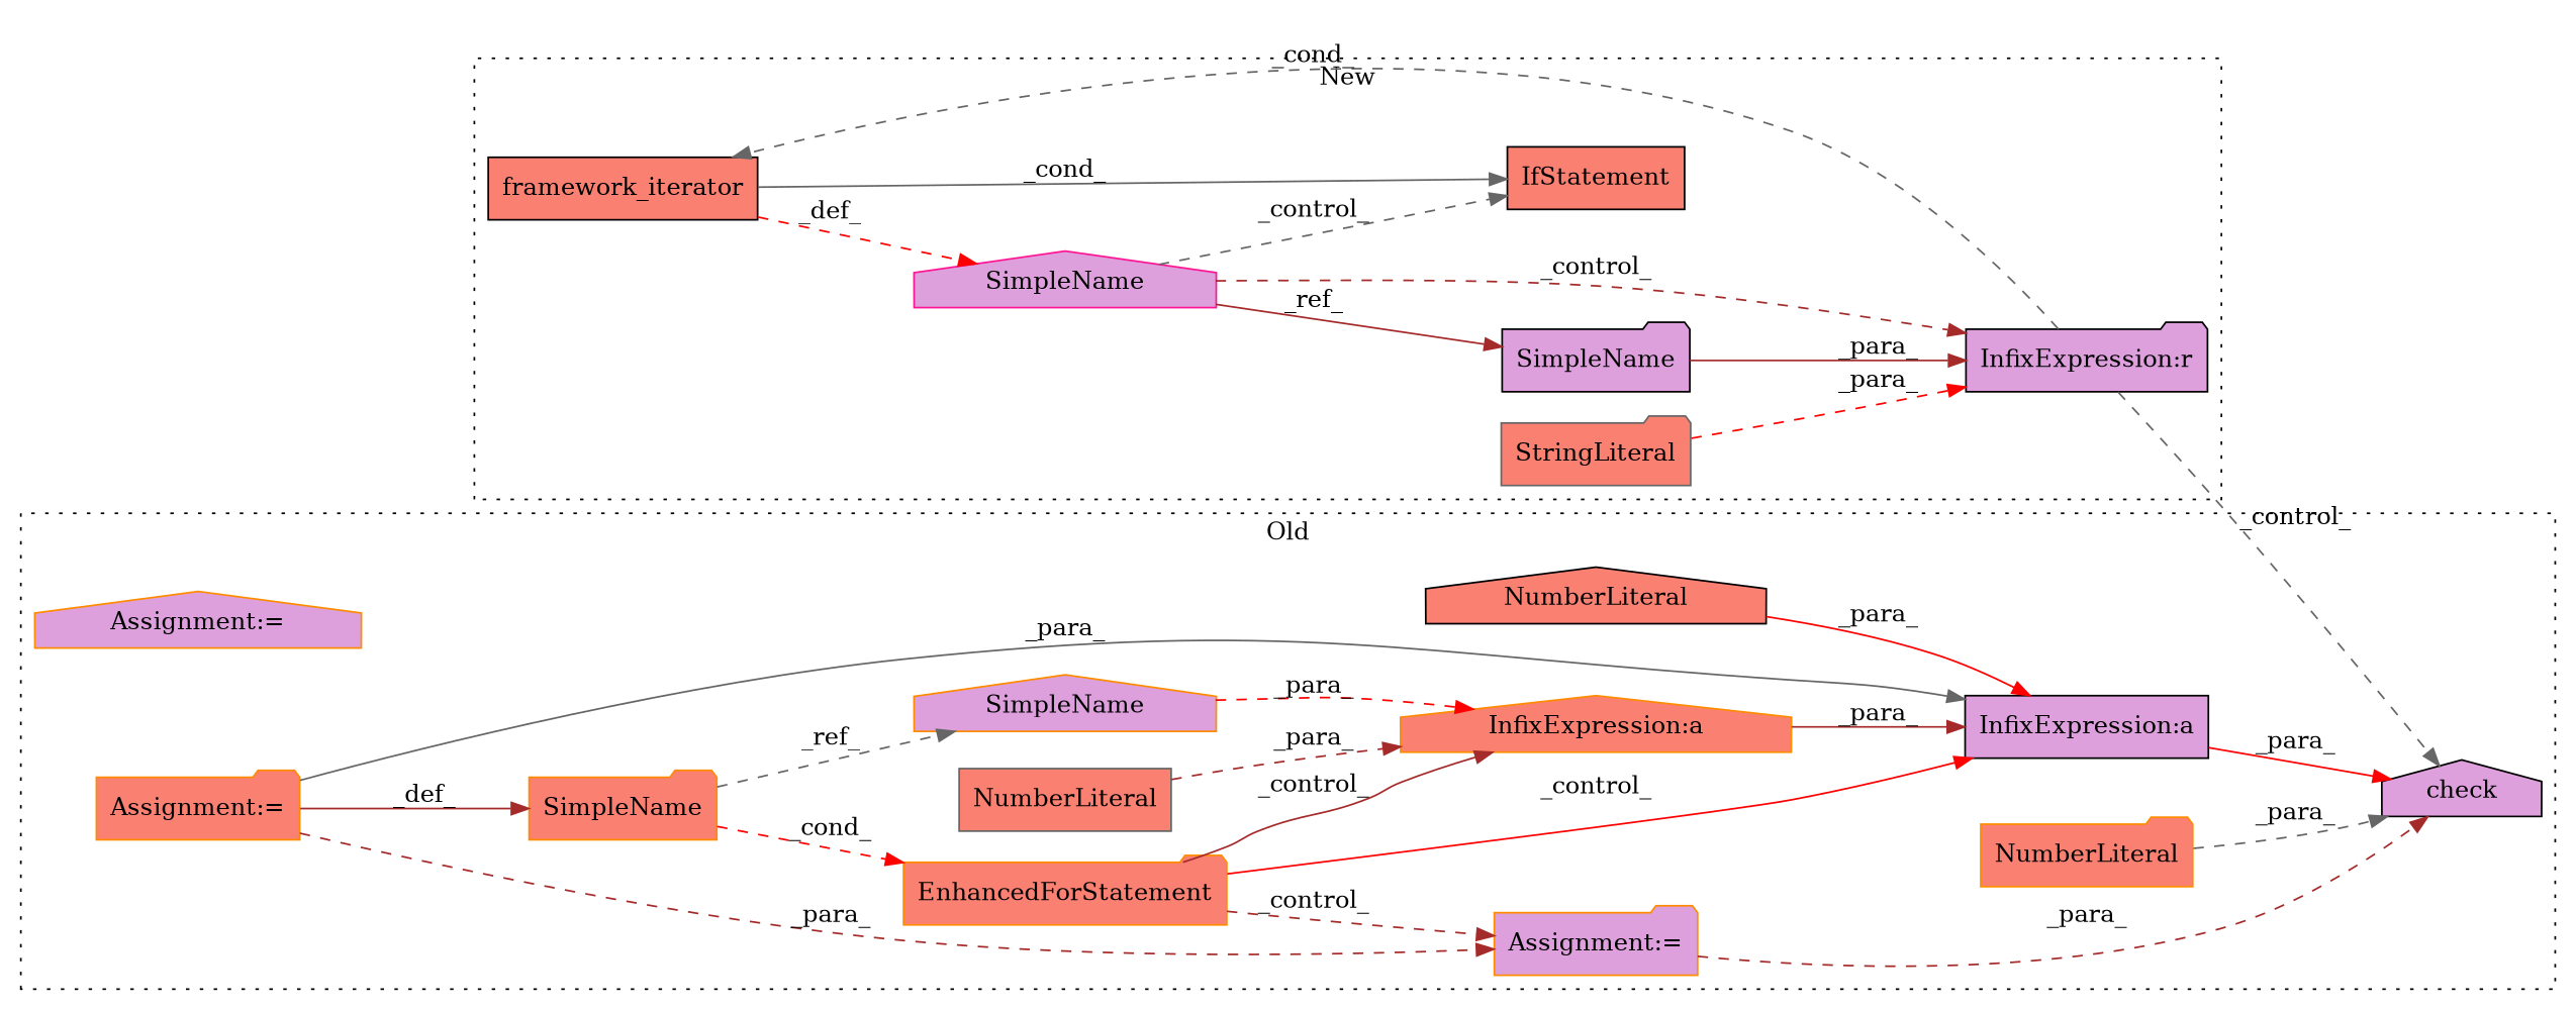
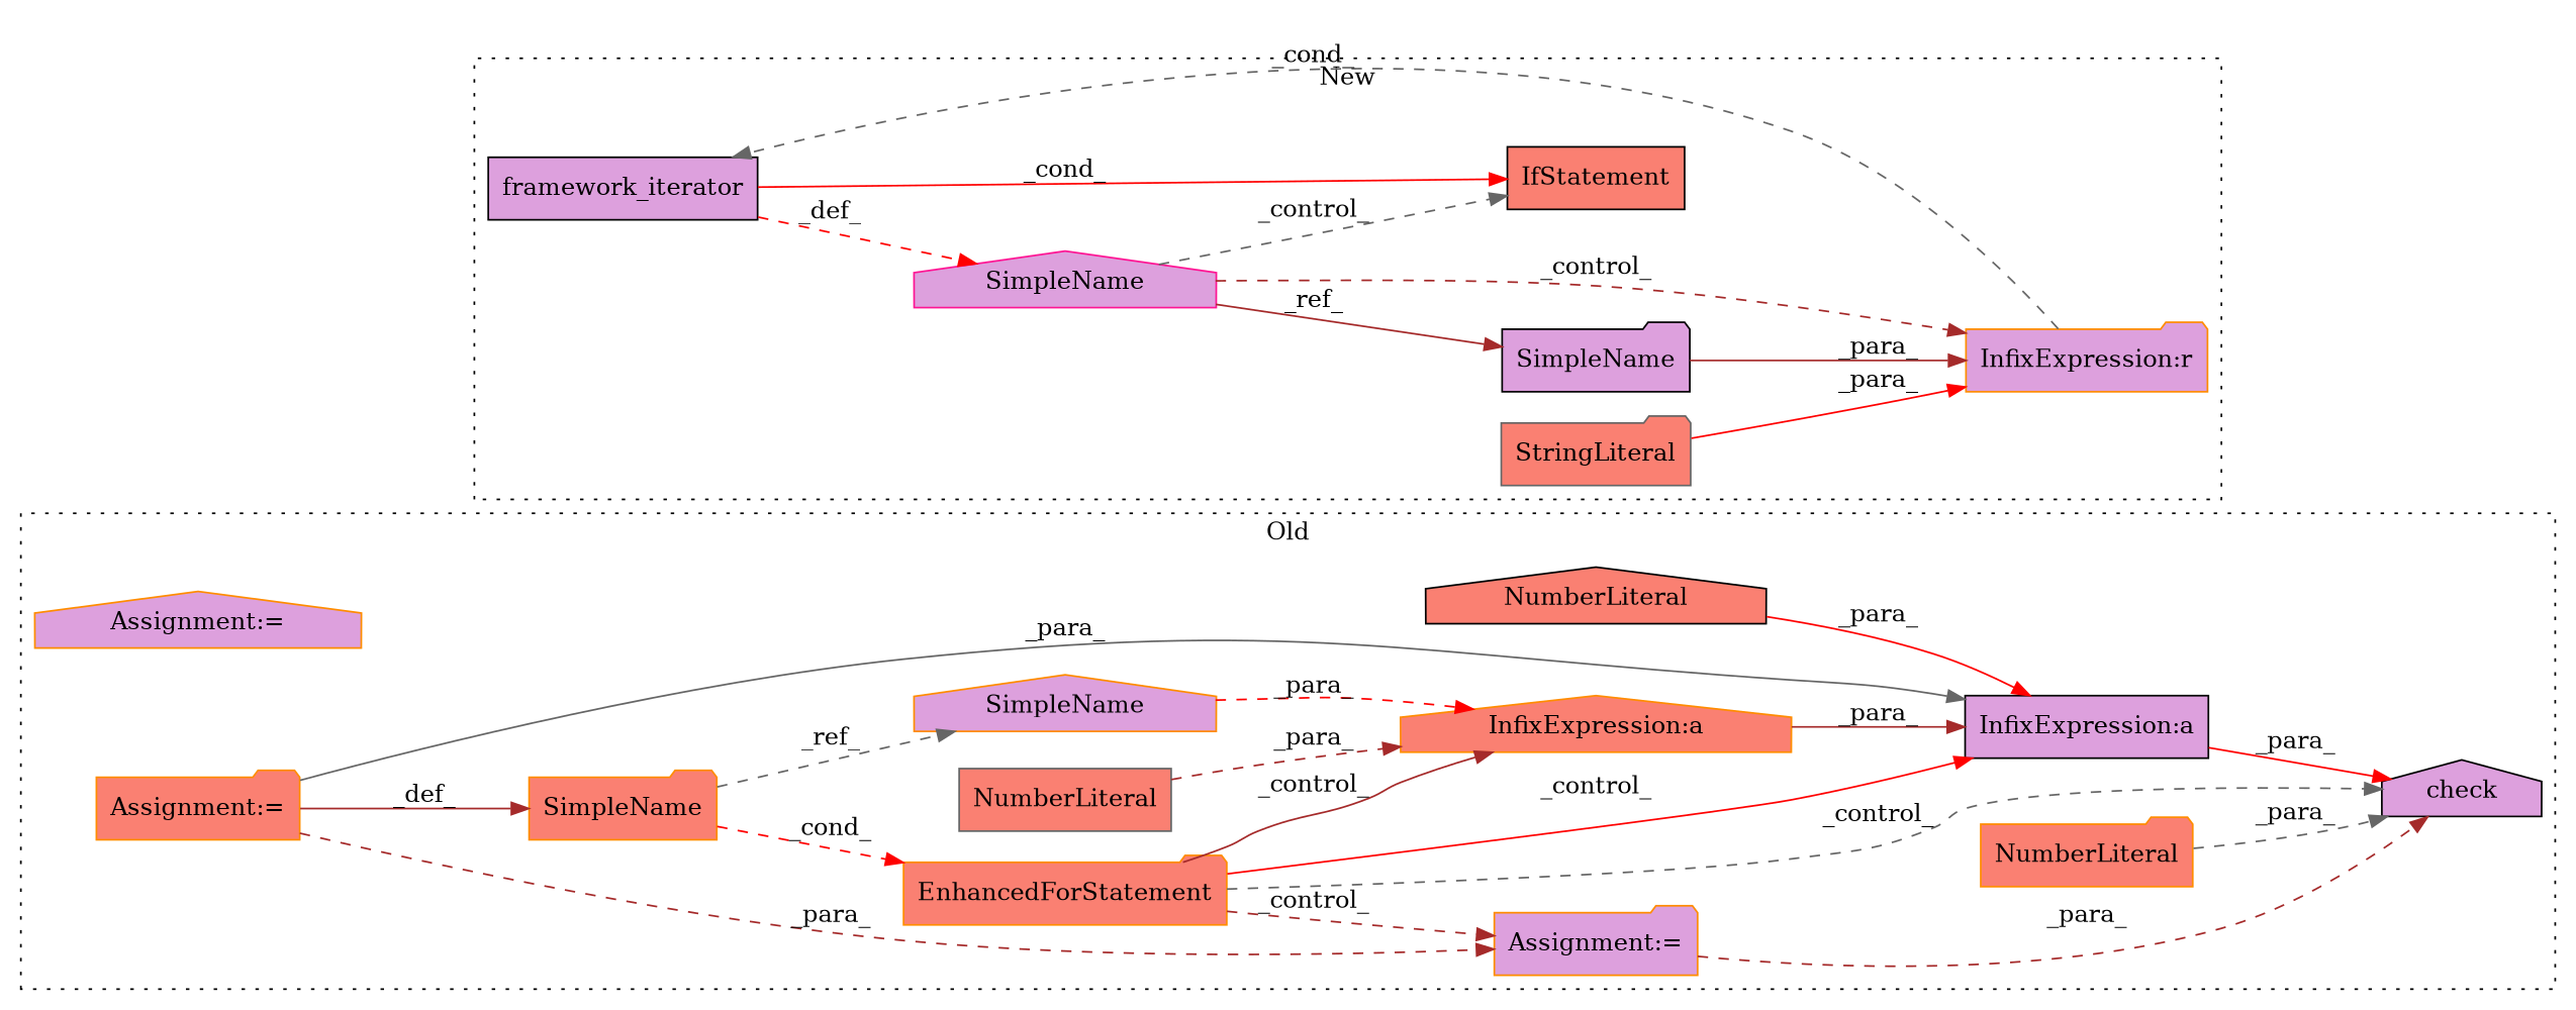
  digraph {
    rankdir=LR
    node [a=42 color=darkorange fillcolor=plum l=3 s="1816,1883" shape=folder style=filled]
    edge [color=brown style=dashed]
-   n1 [a=32 color=black fillcolor=salmon l="19,1" label=framework_iterator s="1567,1625" shape=box]
+   n1 [a=32 color=black l="19,1" label=framework_iterator s="1567,1625" shape=box]
    n2 [color=deeppink l=2 label=SimpleName s=1562 shape=house]
-   n3 [a=27 color=black l=4 label="InfixExpression:r" s=1644]
+   n3 [a=27 l=4 label="InfixExpression:r" s=1644]
    n4 [a=45 color=gray40 fillcolor=salmon l=7 label=StringLiteral s=1648]
    n5 [a=25 color=black fillcolor=salmon label=IfStatement s=1656 shape=box]
    n6 [color=black l=2 label=SimpleName s=1642]
    n7 [a=32 color=black l="6,1" label=check s="1918,1961" shape=house]
    n8 [a=70 fillcolor=salmon l="57,2" label=EnhancedForStatement]
    n9 [a=7 l=1 label="Assignment:=" s=1898]
    n10 [a=7 l=1 label="Assignment:=" s=1770 shape=house]
    n11 [a=7 fillcolor=salmon l="57,2" label="Assignment:="]
    n12 [a=34 fillcolor=salmon l=1 label=NumberLiteral s=1960]
    n13 [a=27 fillcolor=salmon label="InfixExpression:a" s=1937 shape=house]
    n14 [a=27 color=black label="InfixExpression:a" s=1931 shape=box]
    n15 [a=34 color=gray40 fillcolor=salmon label=NumberLiteral s=1940 shape=box]
    n16 [a=34 color=black fillcolor=salmon label=NumberLiteral s=1928 shape=house]
    n17 [fillcolor=salmon l=1 label=SimpleName s=1877]
    n18 [l=1 label=SimpleName s=1936 shape=house]
    subgraph cluster_1 {
      label=New
      style=dotted
      n1
      n2
      n3
      n4
      n5
      n6
    }
    subgraph cluster_2 {
      label=Old
      style=dotted
      n7
      n8
      n9
      n10
      n11
      n12
      n13
      n14
      n15
      n16
      n17
      n18
    }
    n1 -> n2 [color=red label=_def_]
-   n1 -> n5 [color=gray40 label=_cond_ style=solid]
+   n1 -> n5 [color=red label=_cond_ style=solid]
    n2 -> n3 [label=_control_]
    n2 -> n5 [color=gray40 label=_control_]
    n2 -> n6 [label=_ref_ style=solid]
    n3 -> n1 [color=gray40 label=_cond_]
-   n4 -> n3 [color=red label=_para_]
+   n4 -> n3 [color=red label=_para_ style=solid]
    n6 -> n3 [label=_para_ style=solid]
-   n3 -> n7 [color=gray40 label=_control_]
+   n8 -> n7 [color=gray40 label=_control_]
    n8 -> n9 [label=_control_]
    n8 -> n13 [label=_control_ style=solid]
    n8 -> n14 [color=red label=_control_ style=solid]
    n9 -> n7 [label=_para_]
    n11 -> n9 [label=_para_]
    n11 -> n14 [color=gray40 label=_para_ style=solid]
    n11 -> n17 [label=_def_ style=solid]
    n12 -> n7 [color=gray40 label=_para_]
    n13 -> n14 [label=_para_ style=solid]
    n14 -> n7 [color=red label=_para_ style=solid]
    n15 -> n13 [label=_para_]
    n16 -> n14 [color=red label=_para_ style=solid]
    n17 -> n8 [color=red label=_cond_]
    n17 -> n18 [color=gray40 label=_ref_]
    n18 -> n13 [color=red label=_para_]
  }
